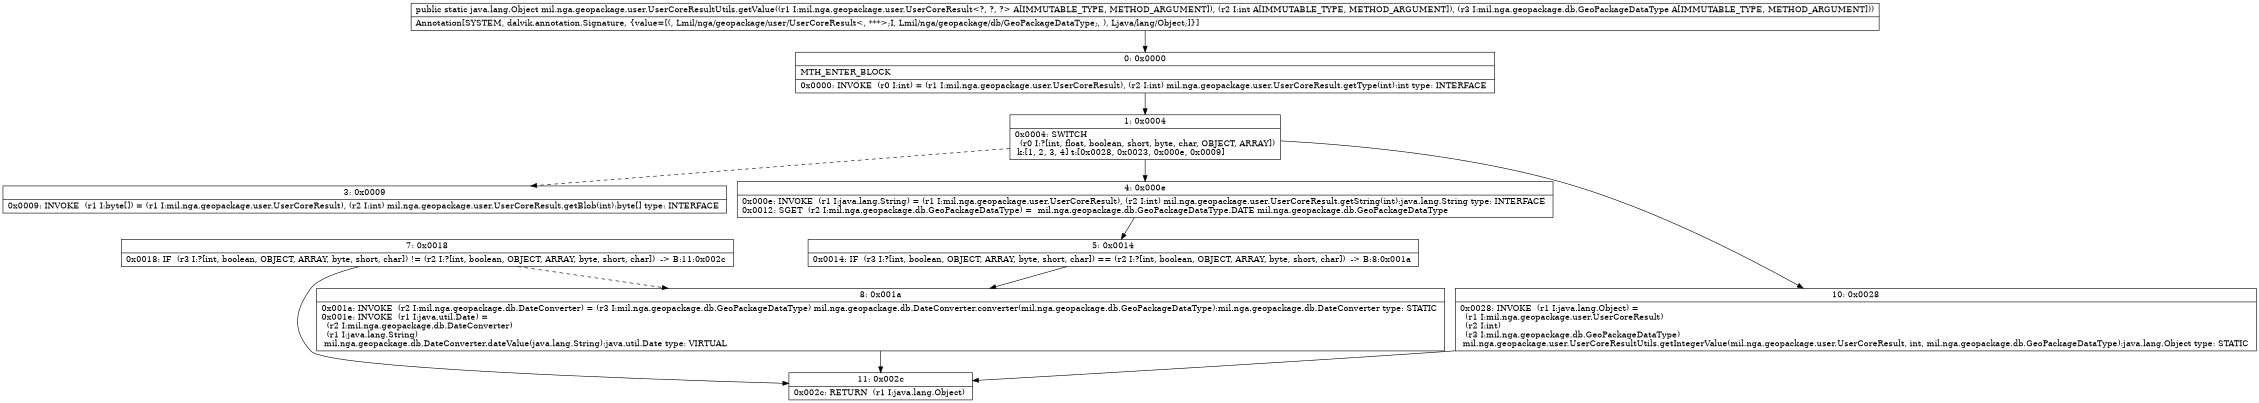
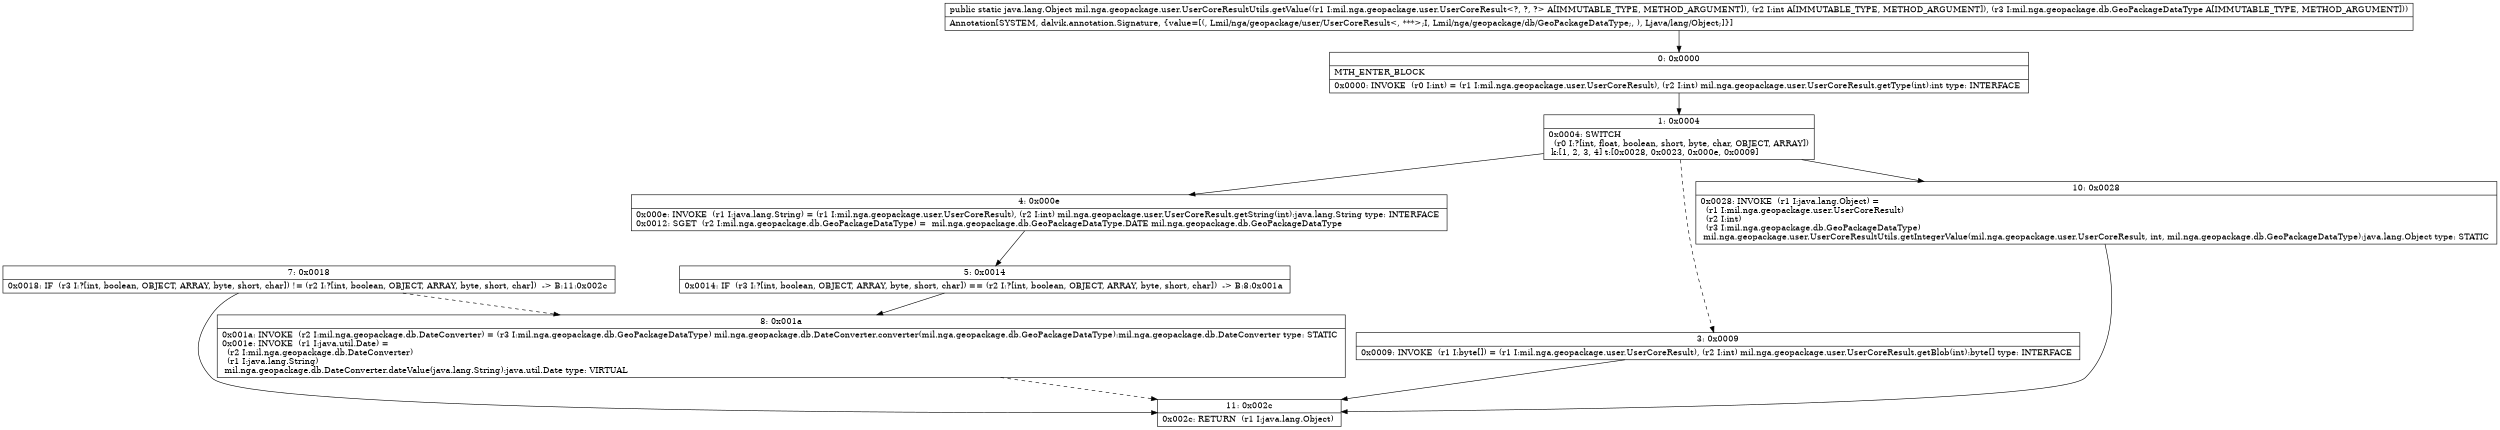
  digraph {
    node [shape=record]
    n1 [label="{0\:\ 0x0000|MTH_ENTER_BLOCK\l|0x0000: INVOKE  (r0 I:int) = (r1 I:mil.nga.geopackage.user.UserCoreResult), (r2 I:int) mil.nga.geopackage.user.UserCoreResult.getType(int):int type: INTERFACE \l}"]
    n2 [label="{1\:\ 0x0004|0x0004: SWITCH  \l  (r0 I:?[int, float, boolean, short, byte, char, OBJECT, ARRAY])\l k:[1, 2, 3, 4] t:[0x0028, 0x0023, 0x000e, 0x0009] \l}"]
    n3 [label="{3\:\ 0x0009|0x0009: INVOKE  (r1 I:byte[]) = (r1 I:mil.nga.geopackage.user.UserCoreResult), (r2 I:int) mil.nga.geopackage.user.UserCoreResult.getBlob(int):byte[] type: INTERFACE \l}"]
    n4 [label="{4\:\ 0x000e|0x000e: INVOKE  (r1 I:java.lang.String) = (r1 I:mil.nga.geopackage.user.UserCoreResult), (r2 I:int) mil.nga.geopackage.user.UserCoreResult.getString(int):java.lang.String type: INTERFACE \l0x0012: SGET  (r2 I:mil.nga.geopackage.db.GeoPackageDataType) =  mil.nga.geopackage.db.GeoPackageDataType.DATE mil.nga.geopackage.db.GeoPackageDataType \l}"]
    n5 [label="{10\:\ 0x0028|0x0028: INVOKE  (r1 I:java.lang.Object) = \l  (r1 I:mil.nga.geopackage.user.UserCoreResult)\l  (r2 I:int)\l  (r3 I:mil.nga.geopackage.db.GeoPackageDataType)\l mil.nga.geopackage.user.UserCoreResultUtils.getIntegerValue(mil.nga.geopackage.user.UserCoreResult, int, mil.nga.geopackage.db.GeoPackageDataType):java.lang.Object type: STATIC \l}"]
    n6 [label="{11\:\ 0x002c|0x002c: RETURN  (r1 I:java.lang.Object) \l}"]
    n7 [label="{5\:\ 0x0014|0x0014: IF  (r3 I:?[int, boolean, OBJECT, ARRAY, byte, short, char]) == (r2 I:?[int, boolean, OBJECT, ARRAY, byte, short, char])  \-\> B:8:0x001a \l}"]
    n8 [label="{8\:\ 0x001a|0x001a: INVOKE  (r2 I:mil.nga.geopackage.db.DateConverter) = (r3 I:mil.nga.geopackage.db.GeoPackageDataType) mil.nga.geopackage.db.DateConverter.converter(mil.nga.geopackage.db.GeoPackageDataType):mil.nga.geopackage.db.DateConverter type: STATIC \l0x001e: INVOKE  (r1 I:java.util.Date) = \l  (r2 I:mil.nga.geopackage.db.DateConverter)\l  (r1 I:java.lang.String)\l mil.nga.geopackage.db.DateConverter.dateValue(java.lang.String):java.util.Date type: VIRTUAL \l}"]
    n9 [label="{7\:\ 0x0018|0x0018: IF  (r3 I:?[int, boolean, OBJECT, ARRAY, byte, short, char]) != (r2 I:?[int, boolean, OBJECT, ARRAY, byte, short, char])  \-\> B:11:0x002c \l}"]
    n10 [label="{public static java.lang.Object mil.nga.geopackage.user.UserCoreResultUtils.getValue((r1 I:mil.nga.geopackage.user.UserCoreResult\<?, ?, ?\> A[IMMUTABLE_TYPE, METHOD_ARGUMENT]), (r2 I:int A[IMMUTABLE_TYPE, METHOD_ARGUMENT]), (r3 I:mil.nga.geopackage.db.GeoPackageDataType A[IMMUTABLE_TYPE, METHOD_ARGUMENT]))  | Annotation[SYSTEM, dalvik.annotation.Signature, \{value=[(, Lmil\/nga\/geopackage\/user\/UserCoreResult\<, ***\>;I, Lmil\/nga\/geopackage\/db\/GeoPackageDataType;, ), Ljava\/lang\/Object;]\}]\l}"]
    n1 -> n2
    n2 -> n3 [style=dashed]
    n2 -> n4
    n2 -> n5
+   n3 -> n6
    n4 -> n7
    n5 -> n6
    n7 -> n8
-   n8 -> n6
+   n8 -> n6 [style=dashed]
    n9 -> n6
    n9 -> n8 [style=dashed]
    n10 -> n1
  }
